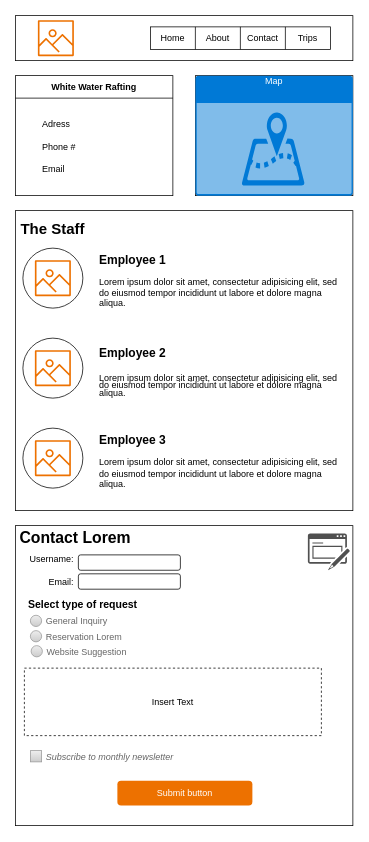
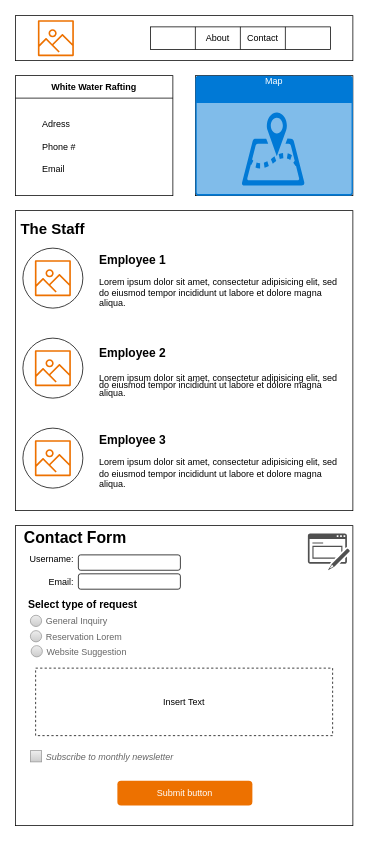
  <mxCell id="0" />
  <mxCell id="1" parent="0" />
  <mxCell id="2" value="" style="rounded=0;whiteSpace=wrap;html=1;" parent="1" vertex="1"><mxGeometry x="20" width="450" height="60" as="geometry" y="20" /></mxCell>
  <mxCell id="3" value="" style="sketch=0;outlineConnect=0;fontColor=#232F3E;gradientColor=none;fillColor=#ED7100;strokeColor=none;dashed=0;verticalLabelPosition=bottom;verticalAlign=top;align=center;html=1;fontSize=12;fontStyle=0;aspect=fixed;pointerEvents=1;shape=mxgraph.aws4.container_registry_image;" parent="1" vertex="1"><mxGeometry x="50" y="26" width="48" height="48" as="geometry" /></mxCell>
  <mxCell id="4" value="" style="rounded=0;whiteSpace=wrap;html=1;" parent="1" vertex="1"><mxGeometry x="200" y="35" width="240" height="30" as="geometry" /></mxCell>
  <mxCell id="5" value="" style="endArrow=none;html=1;rounded=0;entryX=0.25;entryY=0;entryDx=0;entryDy=0;exitX=0.25;exitY=1;exitDx=0;exitDy=0;" parent="1" source="4" target="4" edge="1"><mxGeometry width="50" height="50" relative="1" as="geometry"><mxPoint x="220" y="210" as="sourcePoint" /><mxPoint x="270" y="160" as="targetPoint" /></mxGeometry></mxCell>
  <mxCell id="6" value="" style="endArrow=none;html=1;rounded=0;entryX=0.5;entryY=0;entryDx=0;entryDy=0;exitX=0.5;exitY=1;exitDx=0;exitDy=0;" parent="1" source="4" target="4" edge="1"><mxGeometry width="50" height="50" relative="1" as="geometry"><mxPoint x="220" y="210" as="sourcePoint" /><mxPoint x="270" y="160" as="targetPoint" /></mxGeometry></mxCell>
  <mxCell id="7" value="" style="endArrow=none;html=1;rounded=0;entryX=0.75;entryY=0;entryDx=0;entryDy=0;exitX=0.75;exitY=1;exitDx=0;exitDy=0;" parent="1" source="4" target="4" edge="1"><mxGeometry width="50" height="50" relative="1" as="geometry"><mxPoint x="220" y="210" as="sourcePoint" /><mxPoint x="270" y="160" as="targetPoint" /></mxGeometry></mxCell>
- <mxCell id="8" value="Home" style="text;html=1;align=center;verticalAlign=middle;whiteSpace=wrap;rounded=0;" parent="1" vertex="1"><mxGeometry x="200" y="35" width="60" height="30" as="geometry" /></mxCell>
  <mxCell id="9" value="About" style="text;html=1;align=center;verticalAlign=middle;whiteSpace=wrap;rounded=0;" parent="1" vertex="1"><mxGeometry x="260" y="35" width="60" height="30" as="geometry" /></mxCell>
  <mxCell id="10" value="Contact" style="text;html=1;align=center;verticalAlign=middle;whiteSpace=wrap;rounded=0;" parent="1" vertex="1"><mxGeometry x="320" y="35" width="60" height="30" as="geometry" /></mxCell>
- <mxCell id="11" value="Trips" style="text;html=1;align=center;verticalAlign=middle;whiteSpace=wrap;rounded=0;" parent="1" vertex="1"><mxGeometry x="380" y="35" width="60" height="30" as="geometry" /></mxCell>
  <mxCell id="12" value="" style="rounded=0;whiteSpace=wrap;html=1;" parent="1" vertex="1"><mxGeometry x="260" y="100" width="210" height="160" as="geometry" /></mxCell>
  <mxCell id="13" value="" style="rounded=0;whiteSpace=wrap;html=1;" parent="1" vertex="1"><mxGeometry x="20" y="100" width="210" height="160" as="geometry" /></mxCell>
  <mxCell id="14" value="Adress" style="text;strokeColor=none;fillColor=none;align=left;verticalAlign=middle;spacingLeft=4;spacingRight=4;overflow=hidden;points=[[0,0.5],[1,0.5]];portConstraint=eastwest;rotatable=0;whiteSpace=wrap;html=1;" parent="1" vertex="1"><mxGeometry x="50" y="150" width="80" height="30" as="geometry" /></mxCell>
  <mxCell id="15" value="Phone #" style="text;strokeColor=none;fillColor=none;align=left;verticalAlign=middle;spacingLeft=4;spacingRight=4;overflow=hidden;points=[[0,0.5],[1,0.5]];portConstraint=eastwest;rotatable=0;whiteSpace=wrap;html=1;" parent="1" vertex="1"><mxGeometry x="50" y="180" width="80" height="30" as="geometry" /></mxCell>
  <mxCell id="16" value="Email" style="text;strokeColor=none;fillColor=none;align=left;verticalAlign=middle;spacingLeft=4;spacingRight=4;overflow=hidden;points=[[0,0.5],[1,0.5]];portConstraint=eastwest;rotatable=0;whiteSpace=wrap;html=1;" parent="1" vertex="1"><mxGeometry x="50" y="210" width="80" height="30" as="geometry" /></mxCell>
  <mxCell id="17" value="&lt;b&gt;White Water Rafting&lt;/b&gt;" style="text;html=1;align=center;verticalAlign=middle;whiteSpace=wrap;rounded=0;" parent="1" vertex="1"><mxGeometry x="20" y="100" width="210" height="30" as="geometry" /></mxCell>
  <mxCell id="18" value="" style="endArrow=none;html=1;rounded=0;exitX=0;exitY=1;exitDx=0;exitDy=0;entryX=1;entryY=1;entryDx=0;entryDy=0;" parent="1" source="17" target="17" edge="1"><mxGeometry width="50" height="50" relative="1" as="geometry"><mxPoint x="220" y="210" as="sourcePoint" /><mxPoint x="270" y="160" as="targetPoint" /></mxGeometry></mxCell>
  <mxCell id="19" value="Map" style="html=1;whiteSpace=wrap;strokeColor=none;fillColor=#0079D6;labelPosition=center;verticalLabelPosition=middle;verticalAlign=top;align=center;fontSize=12;outlineConnect=0;spacingTop=-6;fontColor=#FFFFFF;sketch=0;shape=mxgraph.sitemap.map;" parent="1" vertex="1"><mxGeometry x="260" y="100" width="210" height="160" as="geometry" /></mxCell>
  <mxCell id="20" value="" style="rounded=0;whiteSpace=wrap;html=1;" parent="1" vertex="1"><mxGeometry x="20" y="280" width="450" height="400" as="geometry" /></mxCell>
  <mxCell id="21" value="&lt;h1&gt;&lt;font style=&quot;font-size: 20px;&quot;&gt;The Staff&lt;/font&gt;&lt;/h1&gt;" style="text;html=1;align=center;verticalAlign=middle;whiteSpace=wrap;rounded=0;fontStyle=1;fontSize=16;" parent="1" vertex="1"><mxGeometry x="20" y="280" width="100" height="40" as="geometry" /></mxCell>
  <mxCell id="22" value="" style="ellipse;whiteSpace=wrap;html=1;aspect=fixed;" parent="1" vertex="1"><mxGeometry x="30" y="330" width="80" height="80" as="geometry" /></mxCell>
  <mxCell id="23" value="" style="ellipse;whiteSpace=wrap;html=1;aspect=fixed;" parent="1" vertex="1"><mxGeometry x="30" y="450" width="80" height="80" as="geometry" /></mxCell>
  <mxCell id="24" value="" style="ellipse;whiteSpace=wrap;html=1;aspect=fixed;" parent="1" vertex="1"><mxGeometry x="30" y="570" width="80" height="80" as="geometry" /></mxCell>
  <mxCell id="25" value="" style="sketch=0;outlineConnect=0;fontColor=#232F3E;gradientColor=none;fillColor=#ED7100;strokeColor=none;dashed=0;verticalLabelPosition=bottom;verticalAlign=top;align=center;html=1;fontSize=12;fontStyle=0;aspect=fixed;pointerEvents=1;shape=mxgraph.aws4.container_registry_image;" parent="1" vertex="1"><mxGeometry x="46" y="346" width="48" height="48" as="geometry" /></mxCell>
  <mxCell id="26" value="" style="sketch=0;outlineConnect=0;fontColor=#232F3E;gradientColor=none;fillColor=#ED7100;strokeColor=none;dashed=0;verticalLabelPosition=bottom;verticalAlign=top;align=center;html=1;fontSize=12;fontStyle=0;aspect=fixed;pointerEvents=1;shape=mxgraph.aws4.container_registry_image;" parent="1" vertex="1"><mxGeometry x="46" y="466" width="48" height="48" as="geometry" /></mxCell>
  <mxCell id="27" value="" style="sketch=0;outlineConnect=0;fontColor=#232F3E;gradientColor=none;fillColor=#ED7100;strokeColor=none;dashed=0;verticalLabelPosition=bottom;verticalAlign=top;align=center;html=1;fontSize=12;fontStyle=0;aspect=fixed;pointerEvents=1;shape=mxgraph.aws4.container_registry_image;" parent="1" vertex="1"><mxGeometry x="46" y="586" width="48" height="48" as="geometry" /></mxCell>
  <mxCell id="28" value="&lt;h2 style=&quot;margin-top: 0px; line-height: 90%;&quot;&gt;&lt;font style=&quot;font-size: 16px; line-height: 90%;&quot;&gt;Employee 1&lt;/font&gt;&lt;/h2&gt;&lt;p&gt;Lorem ipsum dolor sit amet, consectetur adipisicing elit, sed do eiusmod tempor incididunt ut labore et dolore magna aliqua.&lt;/p&gt;" style="text;html=1;whiteSpace=wrap;overflow=hidden;rounded=0;spacing=2;" parent="1" vertex="1"><mxGeometry x="130" y="330" width="320" height="80" as="geometry" /></mxCell>
  <mxCell id="29" value="&lt;h1 style=&quot;margin-top: 0px; line-height: 90%;&quot;&gt;&lt;span style=&quot;background-color: transparent; color: light-dark(rgb(0, 0, 0), rgb(255, 255, 255)); font-size: 16px;&quot;&gt;Employee 2&lt;/span&gt;&lt;/h1&gt;&lt;p style=&quot;margin-top: 0px; line-height: 90%;&quot;&gt;&lt;span style=&quot;background-color: transparent; color: light-dark(rgb(0, 0, 0), rgb(255, 255, 255)); font-size: 12px; font-weight: normal;&quot;&gt;Lorem ipsum dolor sit amet, consectetur adipisicing elit, sed do eiusmod tempor incididunt ut labore et dolore magna aliqua.&lt;/span&gt;&lt;/p&gt;" style="text;html=1;whiteSpace=wrap;overflow=hidden;rounded=0;spacing=2;" parent="1" vertex="1"><mxGeometry x="130" y="450" width="320" height="80" as="geometry" /></mxCell>
  <mxCell id="30" value="&lt;h2 style=&quot;margin-top: 0px; line-height: 90%;&quot;&gt;&lt;span style=&quot;font-size: 16px;&quot;&gt;Employee 3&lt;/span&gt;&lt;/h2&gt;&lt;p&gt;Lorem ipsum dolor sit amet, consectetur adipisicing elit, sed do eiusmod tempor incididunt ut labore et dolore magna aliqua.&lt;/p&gt;" style="text;html=1;whiteSpace=wrap;overflow=hidden;rounded=0;spacing=2;" parent="1" vertex="1"><mxGeometry x="130" y="570" width="320" height="80" as="geometry" /></mxCell>
  <mxCell id="31" value="" style="rounded=0;whiteSpace=wrap;html=1;" parent="1" vertex="1"><mxGeometry x="20" y="700" width="450" height="400" as="geometry" /></mxCell>
  <mxCell id="32" value="" style="sketch=0;pointerEvents=1;shadow=0;dashed=0;html=1;strokeColor=none;fillColor=#505050;labelPosition=center;verticalLabelPosition=bottom;verticalAlign=top;outlineConnect=0;align=center;shape=mxgraph.office.concepts.form;" parent="1" vertex="1"><mxGeometry x="410" y="710.5" width="56" height="49" as="geometry" /></mxCell>
  <mxCell id="33" value="Username:" style="text;html=1;align=right;verticalAlign=middle;whiteSpace=wrap;rounded=0;" parent="1" vertex="1"><mxGeometry x="40" y="729.5" width="60" height="30" as="geometry" /></mxCell>
  <mxCell id="34" value="Email:" style="text;html=1;align=right;verticalAlign=middle;whiteSpace=wrap;rounded=0;" parent="1" vertex="1"><mxGeometry x="40" y="759.5" width="60" height="30" as="geometry" /></mxCell>
  <mxCell id="35" value="" style="rounded=1;whiteSpace=wrap;html=1;" parent="1" vertex="1"><mxGeometry x="104" y="739" width="136" height="20.5" as="geometry" /></mxCell>
  <mxCell id="36" value="" style="rounded=1;whiteSpace=wrap;html=1;" parent="1" vertex="1"><mxGeometry x="104" y="764.25" width="136" height="20.5" as="geometry" /></mxCell>
  <mxCell id="37" value="Select type of request" style="text;html=1;align=center;verticalAlign=middle;whiteSpace=wrap;rounded=0;fontStyle=1;fontSize=14;" parent="1" vertex="1"><mxGeometry x="30" y="789.5" width="160" height="30" as="geometry" /></mxCell>
  <mxCell id="38" value="&lt;font style=&quot;font-size: 12px;&quot;&gt;General Inquiry&lt;/font&gt;" style="shape=ellipse;fillColor=#eeeeee;strokeColor=#999999;gradientColor=#cccccc;html=1;align=left;spacingLeft=4;fontSize=17;fontColor=#666666;labelPosition=right;shadow=0;" parent="1" vertex="1"><mxGeometry x="40" y="819.5" width="15" height="15" as="geometry" /></mxCell>
  <mxCell id="39" value="&lt;font style=&quot;font-size: 12px;&quot;&gt;Reservation Lorem&lt;/font&gt;" style="shape=ellipse;fillColor=#eeeeee;strokeColor=#999999;gradientColor=#cccccc;html=1;align=left;spacingLeft=4;fontSize=17;fontColor=#666666;labelPosition=right;shadow=0;" parent="1" vertex="1"><mxGeometry x="40" y="840" width="15" height="15" as="geometry" /></mxCell>
  <mxCell id="40" value="&lt;p&gt;&lt;font style=&quot;font-size: 12px;&quot;&gt;Website Suggestion&lt;/font&gt;&lt;/p&gt;" style="shape=ellipse;fillColor=#eeeeee;strokeColor=#999999;gradientColor=#cccccc;html=1;align=left;spacingLeft=4;fontSize=17;fontColor=#666666;labelPosition=right;shadow=0;" parent="1" vertex="1"><mxGeometry x="41" y="860" width="15" height="15" as="geometry" /></mxCell>
- <mxCell id="41" value="Insert Text" style="text;html=1;align=center;verticalAlign=middle;whiteSpace=wrap;rounded=0;strokeColor=default;dashed=1;" parent="1" vertex="1"><mxGeometry x="32" y="890" width="396" height="90" as="geometry" /></mxCell>
+ <mxCell id="41" value="Insert Text" style="text;html=1;align=center;verticalAlign=middle;whiteSpace=wrap;rounded=0;strokeColor=default;dashed=1;" parent="1" vertex="1"><mxGeometry x="47" y="890" width="396" height="90" as="geometry" /></mxCell>
  <mxCell id="42" value="&lt;font style=&quot;font-size: 12px;&quot;&gt;&lt;i&gt;Subscribe to monthly newsletter&lt;/i&gt;&lt;/font&gt;" style="strokeWidth=1;shadow=0;dashed=0;align=center;html=1;shape=mxgraph.mockup.forms.rrect;rSize=0;fillColor=#eeeeee;strokeColor=#999999;gradientColor=#cccccc;align=left;spacingLeft=4;fontSize=17;fontColor=#666666;labelPosition=right;" parent="1" vertex="1"><mxGeometry x="40" y="1000" width="15" height="15" as="geometry" /></mxCell>
  <mxCell id="43" value="Submit button" style="rounded=1;fillColor=#ed7100;align=center;strokeColor=none;html=1;whiteSpace=wrap;fontColor=#ffffff;fontSize=12;sketch=0;" parent="1" vertex="1"><mxGeometry x="156" y="1040" width="180" height="33" as="geometry" /></mxCell>
- <mxCell id="44" value="&lt;h2&gt;Contact Lorem&lt;/h2&gt;" style="text;html=1;align=center;verticalAlign=middle;whiteSpace=wrap;rounded=0;fontStyle=1;fontSize=14;" parent="1" vertex="1"><mxGeometry x="20" y="680" width="160" height="70" as="geometry" /></mxCell>
+ <mxCell id="44" value="&lt;h2&gt;Contact Form&lt;/h2&gt;" style="text;html=1;align=center;verticalAlign=middle;whiteSpace=wrap;rounded=0;fontStyle=1;fontSize=14;" parent="1" vertex="1"><mxGeometry x="20" y="680" width="160" height="70" as="geometry" /></mxCell>
